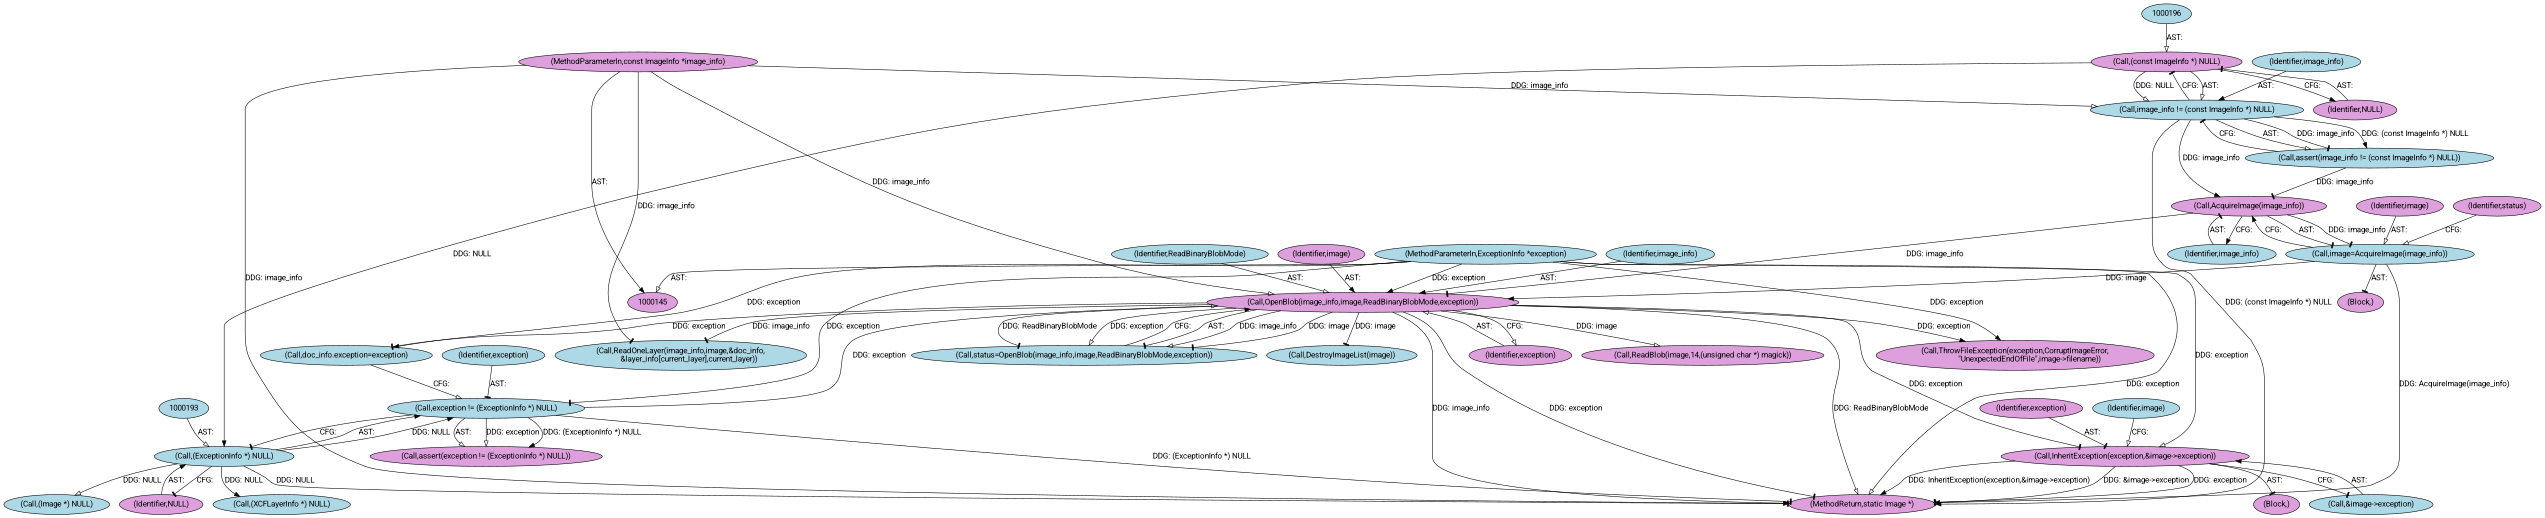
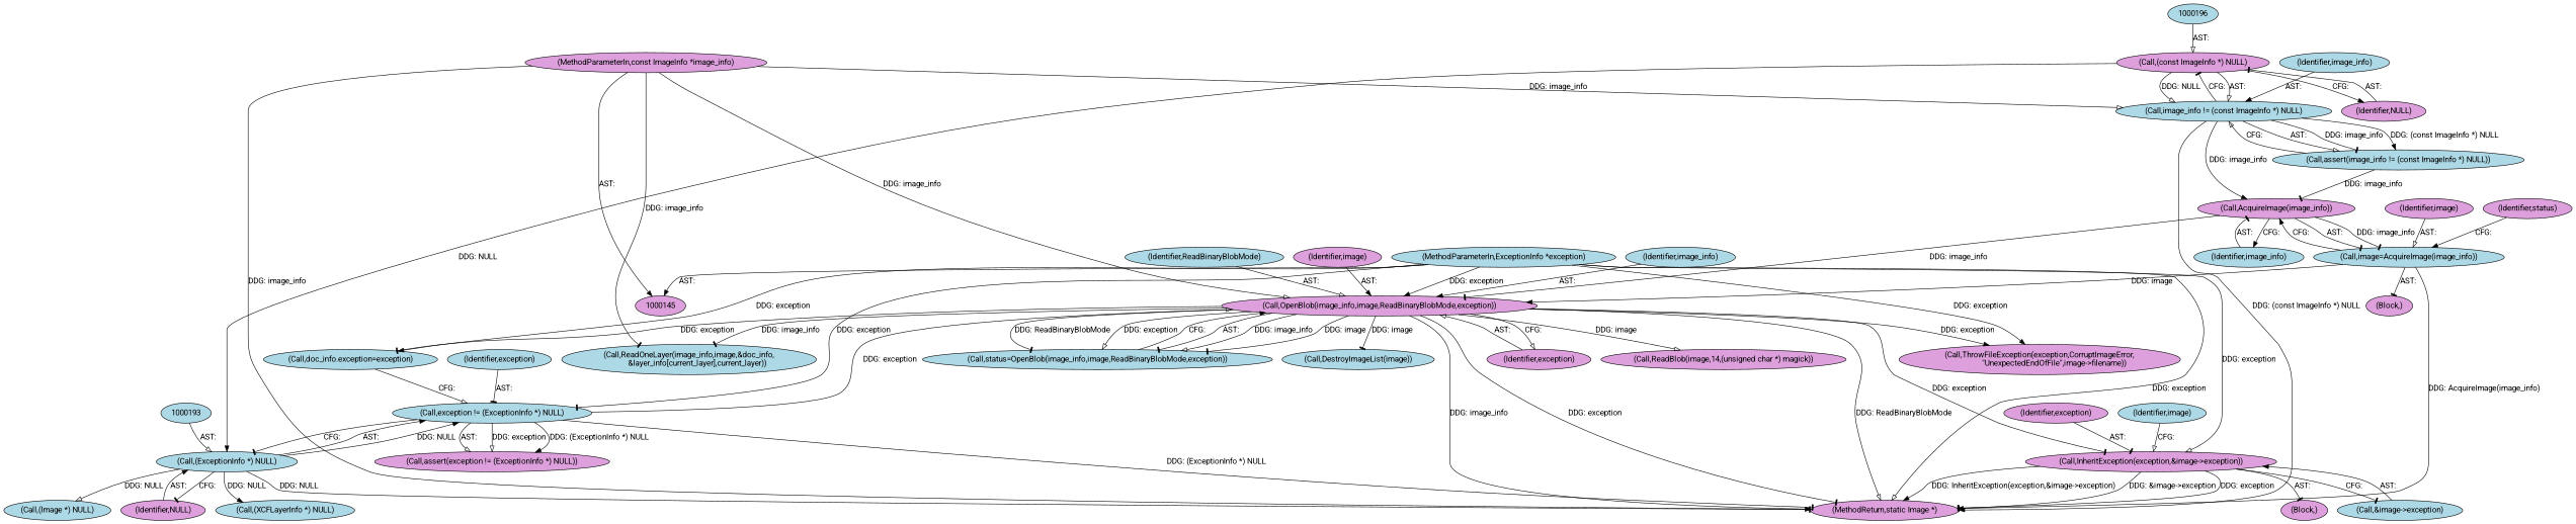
  digraph {
    fontname=Roboto
    node [fillcolor=lightblue fontname=Roboto style=filled]
    edge [arrowhead=tee fontname=Roboto]
    n1 [fillcolor=plum label="(Call,InheritException(exception,&image->exception))"]
    n2 [label="(Call,&image->exception)"]
    n3 [fillcolor=plum label="(MethodReturn,static Image *)"]
    n4 [fillcolor=plum label="(Block,)"]
    n5 [label="(MethodParameterIn,ExceptionInfo *exception)"]
    n6 [fillcolor=plum label="(Call,OpenBlob(image_info,image,ReadBinaryBlobMode,exception))"]
    n7 [label="(Call,exception != (ExceptionInfo *) NULL)"]
    n8 [label="(Call,doc_info.exception=exception)"]
    n9 [fillcolor=plum label="(Call,ThrowFileException(exception,CorruptImageError,\n              \"UnexpectedEndOfFile\",image->filename))"]
    1000145 [fillcolor=plum]
    n11 [label="(Call,DestroyImageList(image))"]
    n12 [label="(Call,status=OpenBlob(image_info,image,ReadBinaryBlobMode,exception))"]
    n13 [fillcolor=plum label="(Identifier,exception)"]
    n14 [fillcolor=plum label="(Call,ReadBlob(image,14,(unsigned char *) magick))"]
    n15 [label="(Call,ReadOneLayer(image_info,image,&doc_info,\n        &layer_info[current_layer],current_layer))"]
    n16 [label="(Call,(ExceptionInfo *) NULL)"]
    n17 [fillcolor=plum label="(Call,assert(exception != (ExceptionInfo *) NULL))"]
    n18 [fillcolor=plum label="(Call,AcquireImage(image_info))"]
    n19 [label="(Call,image=AcquireImage(image_info))"]
    n20 [label="(Identifier,image_info)"]
    n21 [fillcolor=plum label="(Block,)"]
    n22 [label="(Call,image_info != (const ImageInfo *) NULL)"]
    n23 [fillcolor=plum label="(Call,(const ImageInfo *) NULL)"]
    n24 [label="(Call,assert(image_info != (const ImageInfo *) NULL))"]
    n25 [fillcolor=plum label="(Identifier,NULL)"]
    n26 [fillcolor=plum label="(MethodParameterIn,const ImageInfo *image_info)"]
    n27 [fillcolor=plum label="(Identifier,NULL)"]
    n28 [label="(Call,(XCFLayerInfo *) NULL)"]
    n29 [label="(Call,(Image *) NULL)"]
    n30 [fillcolor=plum label="(Identifier,status)"]
    n31 [label="(Identifier,exception)"]
    n32 [fillcolor=plum label="(Identifier,exception)"]
    n33 [label="(Identifier,image_info)"]
    n34 [label="(Identifier,image)"]
    n35 [label="(Identifier,ReadBinaryBlobMode)"]
    n36 [fillcolor=plum label="(Identifier,image)"]
    n37 [fillcolor=plum label="(Identifier,image)"]
    n38 [label="(Identifier,image_info)"]
    n39 [label=1000196]
    1000193
    n1 -> n2 [label="CFG: "]
    n1 -> n3 [arrowhead=normal label="DDG: &image->exception"]
    n1 -> n3 [label="DDG: exception"]
    n1 -> n3 [arrowhead=normal label="DDG: InheritException(exception,&image->exception)"]
    n1 -> n4 [label="AST: "]
    n2 -> n1 [arrowhead=normal label="AST: "]
    n5 -> n1 [arrowhead=onormal label="DDG: exception"]
    n5 -> n3 [arrowhead=onormal label="DDG: exception"]
    n5 -> n6 [arrowhead=normal label="DDG: exception"]
    n5 -> n7 [label="DDG: exception"]
    n5 -> n8 [arrowhead=normal label="DDG: exception"]
    n5 -> n9 [arrowhead=normal label="DDG: exception"]
-   n5 -> 1000145 [arrowhead=onormal label="AST: "]
+   n5 -> 1000145 [arrowhead=normal label="AST: "]
    n6 -> n1 [label="DDG: exception"]
    n6 -> n3 [arrowhead=onormal label="DDG: ReadBinaryBlobMode"]
    n6 -> n3 [arrowhead=normal label="DDG: image_info"]
    n6 -> n3 [label="DDG: exception"]
    n6 -> n8 [label="DDG: exception"]
    n6 -> n9 [arrowhead=normal label="DDG: exception"]
    n6 -> n11 [label="DDG: image"]
    n6 -> n12 [label="AST: "]
    n6 -> n12 [arrowhead=onormal label="DDG: image_info"]
    n6 -> n12 [label="DDG: image"]
    n6 -> n12 [label="DDG: ReadBinaryBlobMode"]
    n6 -> n12 [arrowhead=onormal label="DDG: exception"]
    n6 -> n13 [arrowhead=onormal label="CFG: "]
    n6 -> n14 [arrowhead=onormal label="DDG: image"]
    n6 -> n15 [label="DDG: image_info"]
    n7 -> n3 [label="DDG: (ExceptionInfo *) NULL"]
    n7 -> n6 [arrowhead=onormal label="DDG: exception"]
    n7 -> n16 [label="CFG: "]
    n7 -> n17 [arrowhead=onormal label="AST: "]
    n7 -> n17 [arrowhead=onormal label="DDG: exception"]
    n7 -> n17 [arrowhead=normal label="DDG: (ExceptionInfo *) NULL"]
    n8 -> n7 [arrowhead=onormal label="CFG: "]
    n12 -> n6 [arrowhead=normal label="CFG: "]
    n13 -> n6 [arrowhead=onormal label="AST: "]
    n16 -> n3 [label="DDG: NULL"]
    n16 -> n7 [arrowhead=normal label="AST: "]
    n16 -> n7 [arrowhead=normal label="DDG: NULL"]
    n16 -> n27 [label="CFG: "]
    n16 -> n28 [arrowhead=normal label="DDG: NULL"]
    n16 -> n29 [arrowhead=onormal label="DDG: NULL"]
    n18 -> n6 [label="DDG: image_info"]
    n18 -> n19 [label="AST: "]
    n18 -> n19 [label="DDG: image_info"]
    n18 -> n20 [arrowhead=normal label="CFG: "]
    n19 -> n3 [label="DDG: AcquireImage(image_info)"]
    n19 -> n6 [arrowhead=normal label="DDG: image"]
    n19 -> n18 [arrowhead=normal label="CFG: "]
    n19 -> n21 [label="AST: "]
    n20 -> n18 [label="AST: "]
    n22 -> n3 [arrowhead=normal label="DDG: (const ImageInfo *) NULL"]
    n22 -> n18 [arrowhead=normal label="DDG: image_info"]
    n22 -> n23 [label="CFG: "]
    n22 -> n24 [arrowhead=onormal label="AST: "]
    n22 -> n24 [label="DDG: image_info"]
    n22 -> n24 [arrowhead=normal label="DDG: (const ImageInfo *) NULL"]
    n23 -> n16 [arrowhead=normal label="DDG: NULL"]
    n23 -> n22 [arrowhead=onormal label="AST: "]
    n23 -> n22 [arrowhead=onormal label="DDG: NULL"]
    n23 -> n25 [arrowhead=normal label="CFG: "]
    n24 -> n18 [label="DDG: image_info"]
-   n24 -> n22 [label="CFG: "]
+   n24 -> n22 [arrowhead=onormal label="CFG: "]
    n25 -> n23 [label="AST: "]
    n26 -> n3 [arrowhead=onormal label="DDG: image_info"]
    n26 -> n6 [arrowhead=onormal label="DDG: image_info"]
    n26 -> 1000145 [arrowhead=normal label="AST: "]
    n26 -> n15 [label="DDG: image_info"]
    n26 -> n22 [arrowhead=onormal label="DDG: image_info"]
    n27 -> n16 [arrowhead=normal label="AST: "]
-   n30 -> n19 [arrowhead=onormal label="CFG: "]
+   n30 -> n19 [arrowhead=normal label="CFG: "]
    n31 -> n7 [label="AST: "]
    n32 -> n1 [label="AST: "]
    n33 -> n6 [arrowhead=normal label="AST: "]
    n34 -> n1 [arrowhead=onormal label="CFG: "]
    n35 -> n6 [arrowhead=onormal label="AST: "]
    n36 -> n6 [arrowhead=normal label="AST: "]
    n37 -> n19 [arrowhead=onormal label="AST: "]
    n38 -> n22 [arrowhead=normal label="AST: "]
    n39 -> n23 [arrowhead=onormal label="AST: "]
    1000193 -> n16 [arrowhead=onormal label="AST: "]
  }
